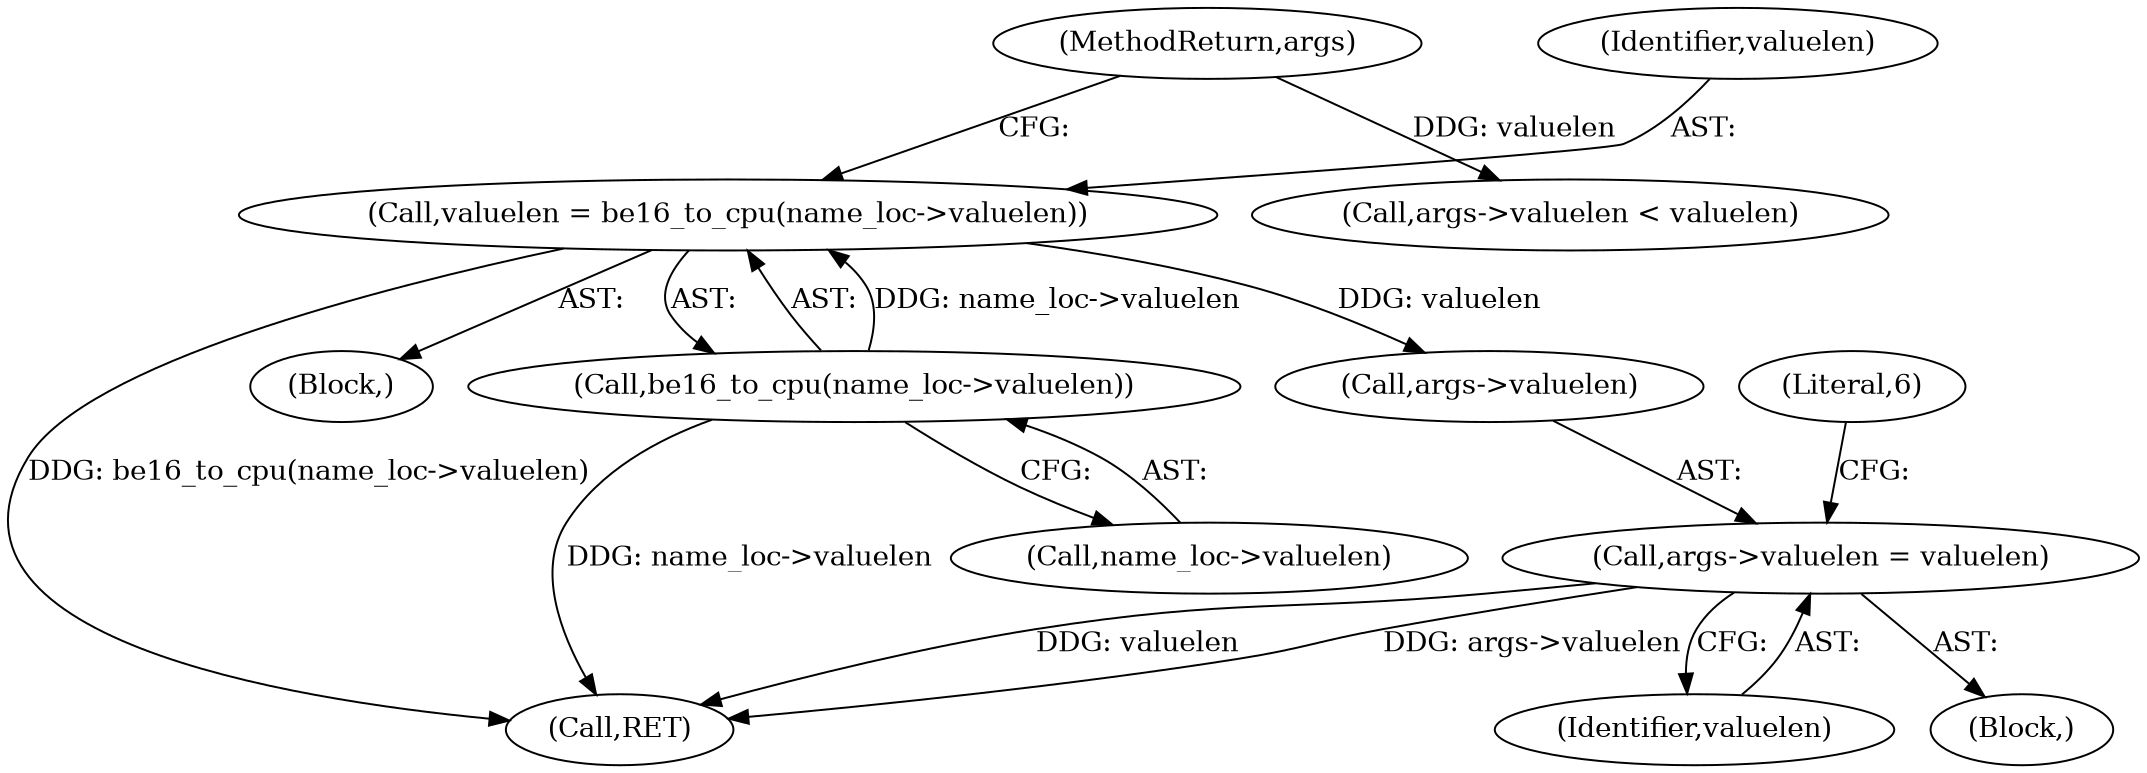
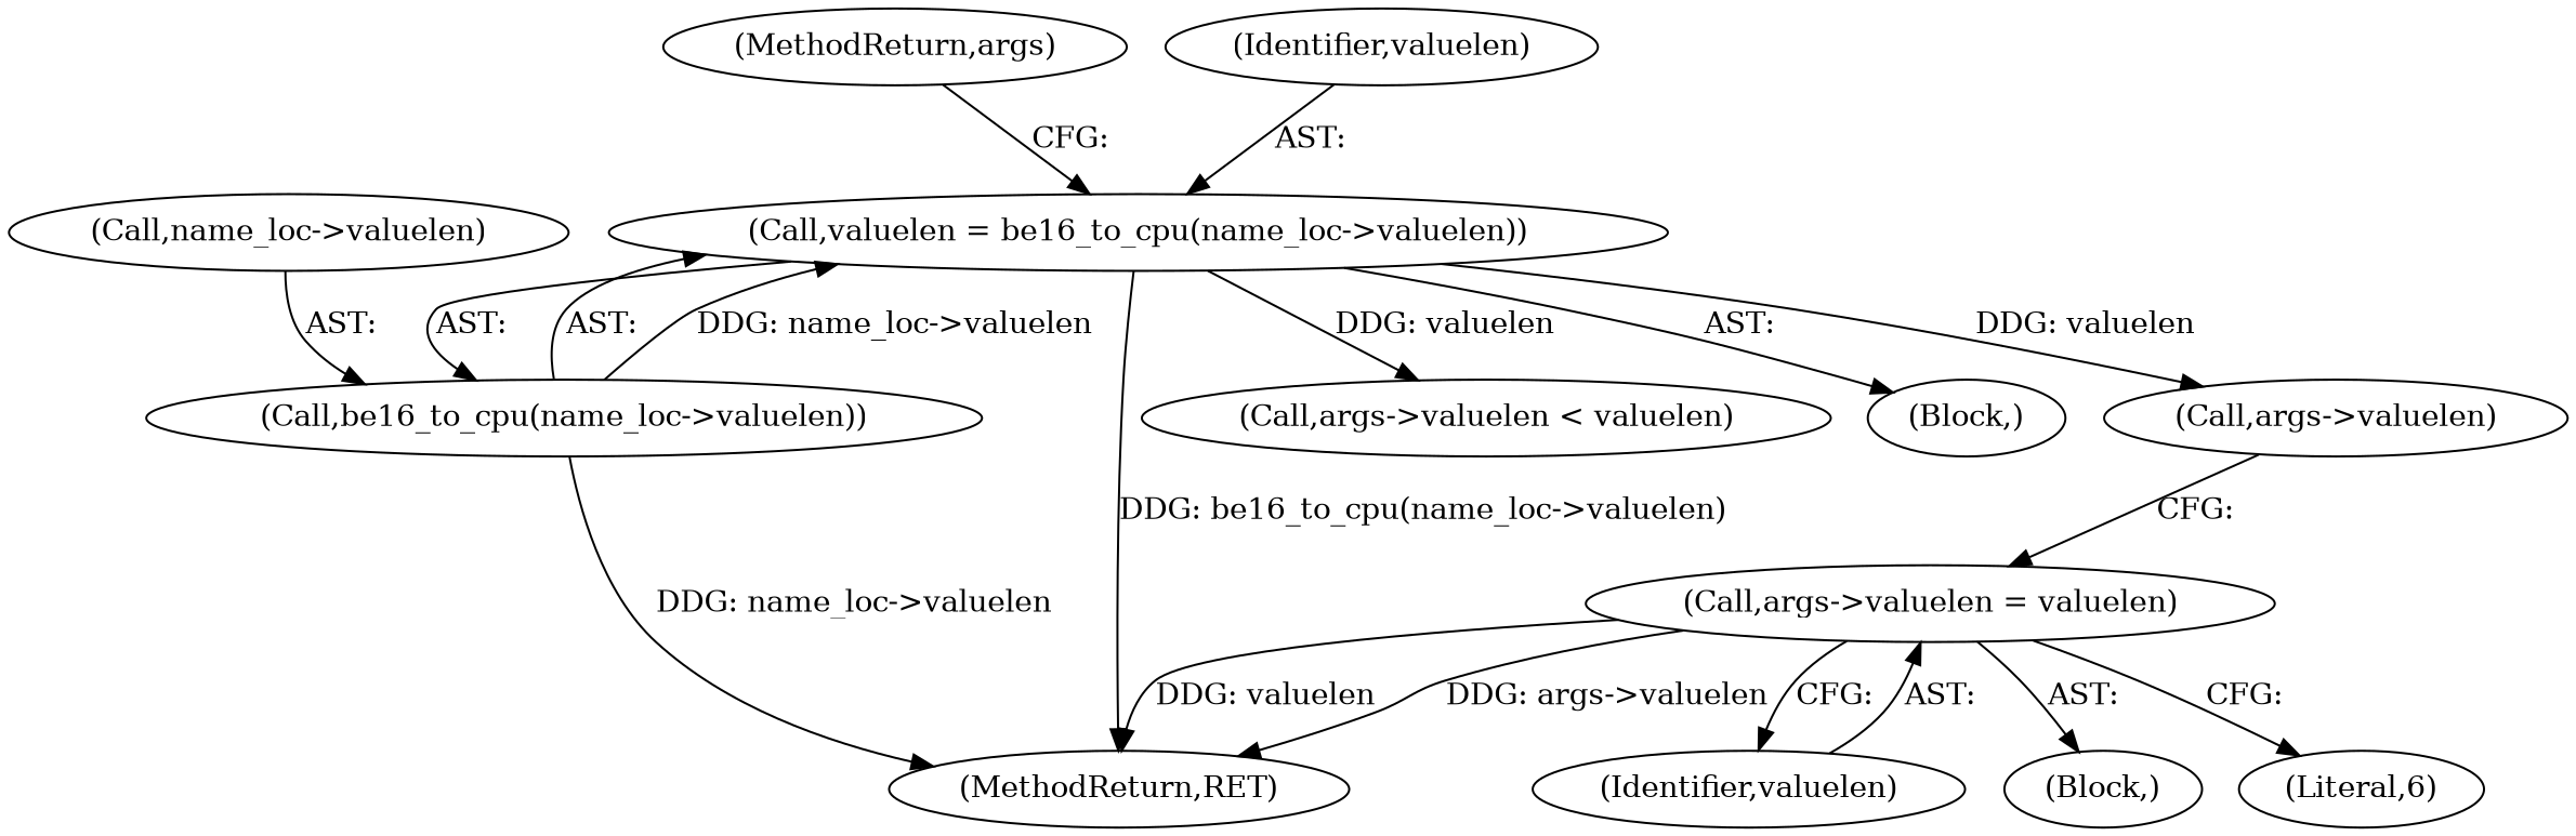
  digraph {
    n1 [label="(Call,args->valuelen = valuelen)"]
    n2 [label="(Identifier,valuelen)"]
-   n3 [label="(Call,RET)"]
+   n3 [label="(MethodReturn,RET)"]
    n4 [label="(Block,)"]
    n5 [label="(Call,valuelen = be16_to_cpu(name_loc->valuelen))"]
    n6 [label="(Call,be16_to_cpu(name_loc->valuelen))"]
    n7 [label="(Call,args->valuelen < valuelen)"]
    n8 [label="(Block,)"]
    n9 [label="(Call,args->valuelen)"]
    n10 [label="(Call,name_loc->valuelen)"]
    n11 [label="(Literal,6)"]
    n12 [label="(MethodReturn,args)"]
    n13 [label="(Identifier,valuelen)"]
    n1 -> n2 [label="CFG: "]
    n1 -> n3 [label="DDG: valuelen"]
    n1 -> n3 [label="DDG: args->valuelen"]
    n1 -> n4 [label="AST: "]
    n2 -> n1 [label="AST: "]
    n5 -> n3 [label="DDG: be16_to_cpu(name_loc->valuelen)"]
    n5 -> n6 [label="AST: "]
-   n12 -> n7 [label="DDG: valuelen"]
+   n5 -> n7 [label="DDG: valuelen"]
    n5 -> n8 [label="AST: "]
    n5 -> n9 [label="DDG: valuelen"]
    n6 -> n3 [label="DDG: name_loc->valuelen"]
    n6 -> n5 [label="AST: "]
    n6 -> n5 [label="DDG: name_loc->valuelen"]
-   n6 -> n10 [label="CFG: "]
-   n9 -> n1 [label="AST: "]
+   n9 -> n1 [label="CFG: "]
    n10 -> n6 [label="AST: "]
-   n11 -> n1 [label="CFG: "]
+   n1 -> n11 [label="CFG: "]
    n12 -> n5 [label="CFG: "]
    n13 -> n5 [label="AST: "]
  }
